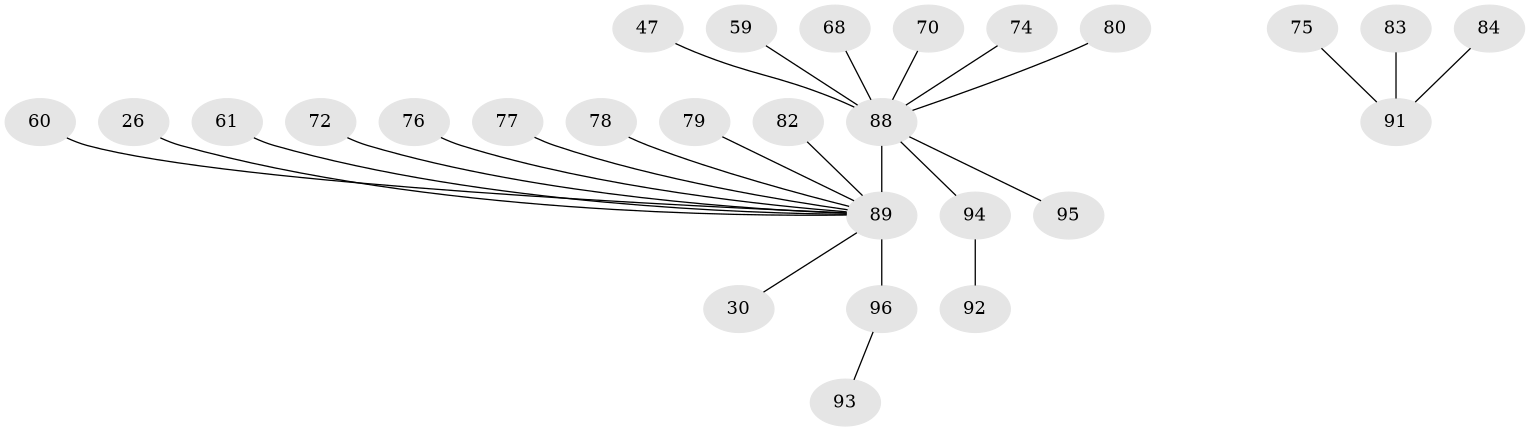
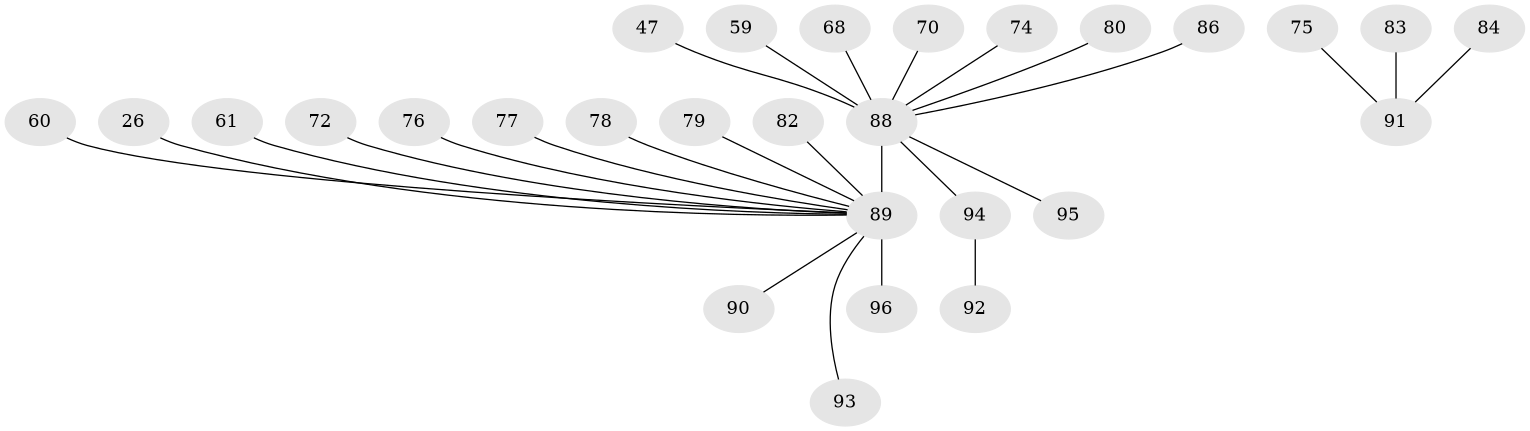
  graph {
    node [color=gray90 style=filled]
    88 [super="+44+81+54+85"]
    89 [super="+18+41+62+87+42+32+34+46+48+50+52+56"]
    94
    95 [super="+69"]
    47
    59 [super="+58"]
-   90 [label=30]
+   90
    93
    96
    60
    n11 [label=26]
    n12 [label=61]
    68
    70
    72
    74
    91 [super="+25+55+71+49"]
    75
    76 [super="+57"]
    77
    78
    79
    80
    82
    83
    84
+   86
    92 [super="+27"]
    88 -- 89 [weight=20]
    88 -- 94
    88 -- 95 [weight=2]
    89 -- 90
-   96 -- 93
+   89 -- 93
    89 -- 96
    94 -- 92 [weight=2]
    47 -- 88 [weight=2]
    59 -- 88
    60 -- 89
    n11 -- 89
    n12 -- 89
    68 -- 88
    70 -- 88
    72 -- 89
    74 -- 88
    75 -- 91
    76 -- 89 [weight=2]
    77 -- 89
    78 -- 89
    79 -- 89
    80 -- 88
    82 -- 89
    83 -- 91
    84 -- 91
+   86 -- 88
  }
